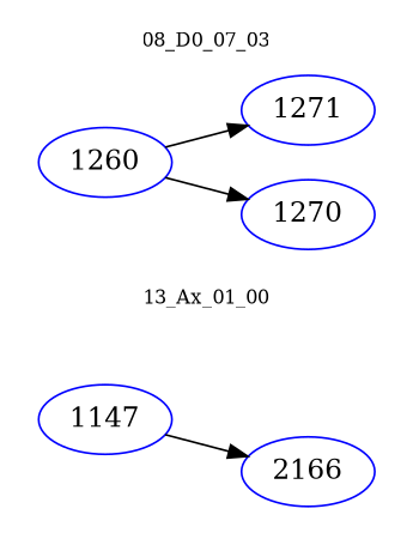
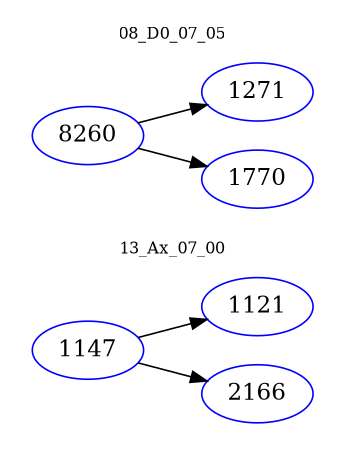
  digraph {
    rankdir=LR
    node [color=blue]
    edge [color=black]
    n1 [label=1147]
    n2 [label=2166]
-   n4 [label=1260]
-   n5 [label=1270]
+   n3 [label=1121]
+   n4 [label=8260]
+   n5 [label=1770]
    n6 [label=1271]
    subgraph cluster_1 {
      color=white
      fontsize=10
-     label="13_Ax_01_00"
+     label="13_Ax_07_00"
      n1
      n2
+     n3
    }
    subgraph cluster_2 {
      color=white
      fontsize=10
-     label="08_D0_07_03"
+     label="08_D0_07_05"
      n4
      n5
      n6
    }
    n1 -> n2
+   n1 -> n3
    n4 -> n5
    n4 -> n6
  }
